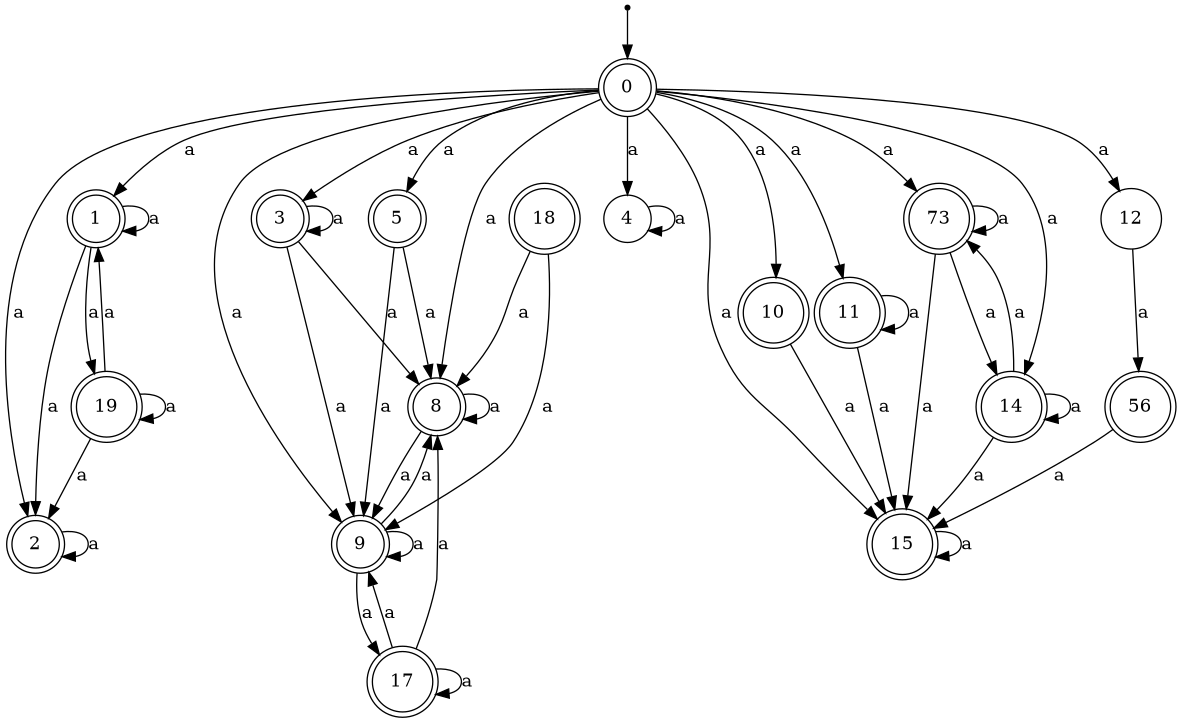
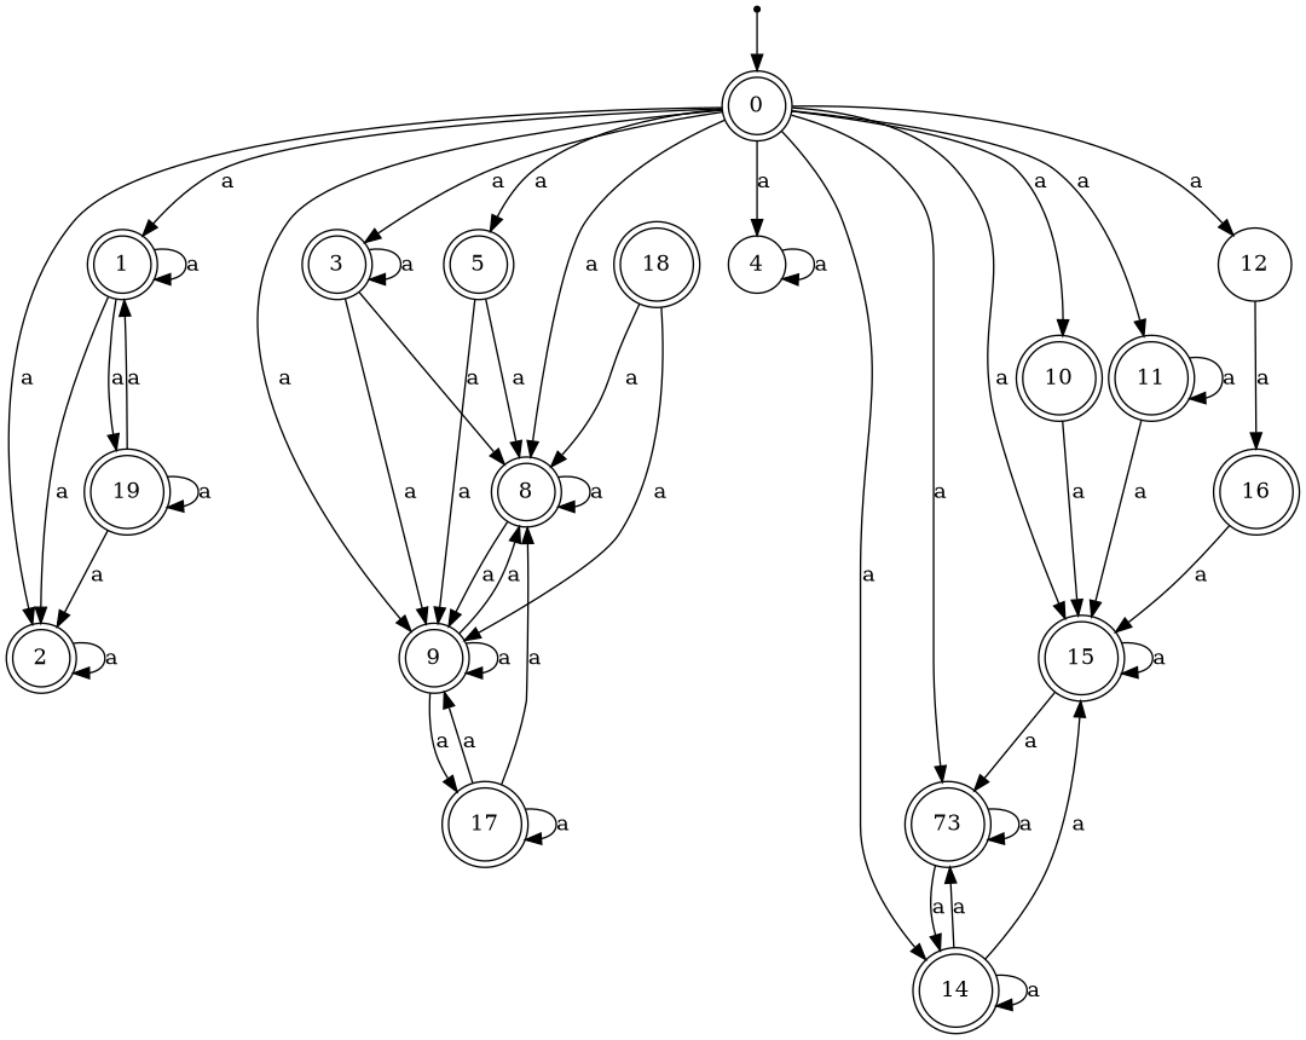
  digraph {
    rankdir=TB
    node [shape=doublecircle]
    dummy0 [shape=point]
    0
    1
    2
    3
    4 [shape=circle]
    5
    8
    9
    10
    11
    12 [shape=circle]
    n13 [label=73]
    14
    15
    19
    17
-   16 [label=56]
+   16
    18
    dummy0 -> 0
    0 -> 1 [label=a]
    0 -> 2 [label=a]
    0 -> 3 [label=a]
    0 -> 4 [label=a]
    0 -> 5 [label=a]
    0 -> 8 [label=a]
    0 -> 9 [label=a]
    0 -> 10 [label=a]
    0 -> 11 [label=a]
    0 -> 12 [label=a]
    0 -> n13 [label=a]
    0 -> 14 [label=a]
    0 -> 15 [label=a]
    1 -> 1 [label=a]
    1 -> 2 [label=a]
    1 -> 19 [label=a]
    2 -> 2 [label=a]
    3 -> 3 [label=a]
    3 -> 8 [label=a]
    3 -> 9 [label=a]
    4 -> 4 [label=a]
    5 -> 8 [label=a]
    5 -> 9 [label=a]
    8 -> 8 [label=a]
    8 -> 9 [label=a]
    9 -> 8 [label=a]
    9 -> 9 [label=a]
    9 -> 17 [label=a]
    10 -> 15 [label=a]
    11 -> 11 [label=a]
    11 -> 15 [label=a]
    12 -> 16 [label=a]
    n13 -> n13 [label=a]
    n13 -> 14 [label=a]
-   n13 -> 15 [label=a]
+   15 -> n13 [label=a]
    14 -> n13 [label=a]
    14 -> 14 [label=a]
    14 -> 15 [label=a]
    15 -> 15 [label=a]
    19 -> 1 [label=a]
    19 -> 2 [label=a]
    19 -> 19 [label=a]
    17 -> 8 [label=a]
    17 -> 9 [label=a]
    17 -> 17 [label=a]
    16 -> 15 [label=a]
    18 -> 8 [label=a]
    18 -> 9 [label=a]
  }
